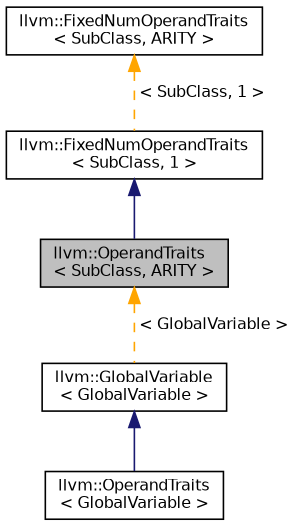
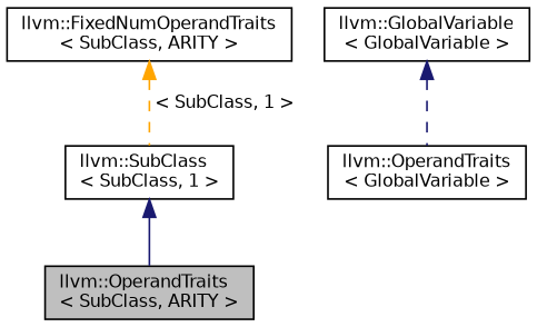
  digraph {
    node [color=black fontname=Helvetica fontsize=10 shape=record]
    edge [color=orange dir=back fontname=Helvetica fontsize=10 labelfontname=Helvetica labelfontsize=10 style=dashed]
    n1 [fillcolor=grey75 fontcolor=black height=0.2 label="llvm::OperandTraits\l\< SubClass, ARITY \>" style=filled width=0.4]
    n2 [height=0.2 label="llvm::GlobalVariable\l\< GlobalVariable \>" width=0.4]
    n3 [height=0.2 label="llvm::OperandTraits\l\< GlobalVariable \>" width=0.4]
-   n4 [height=0.2 label="llvm::FixedNumOperandTraits\l\< SubClass, 1 \>" width=0.4]
+   n4 [height=0.2 label="llvm::SubClass\l\< SubClass, 1 \>" width=0.4]
    n5 [height=0.2 label="llvm::FixedNumOperandTraits\l\< SubClass, ARITY \>" width=0.4]
-   n1 -> n2 [label=" \< GlobalVariable \>"]
-   n2 -> n3 [color=midnightblue style=solid]
+   n2 -> n3 [color=midnightblue]
    n4 -> n1 [color=midnightblue style=solid]
    n5 -> n4 [label=" \< SubClass, 1 \>"]
  }
